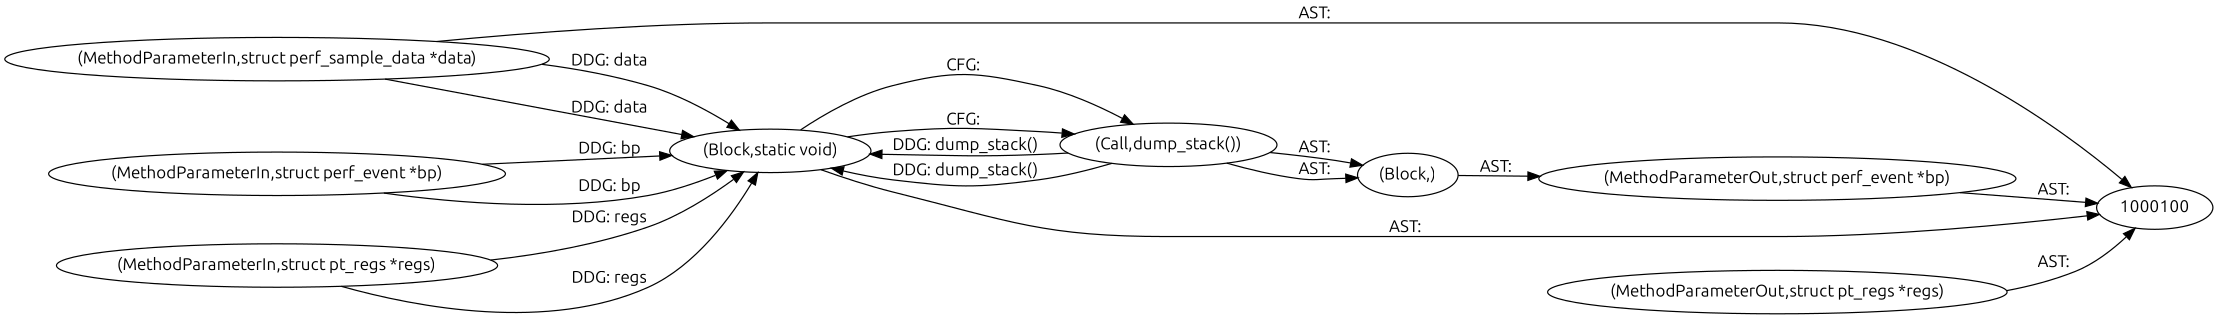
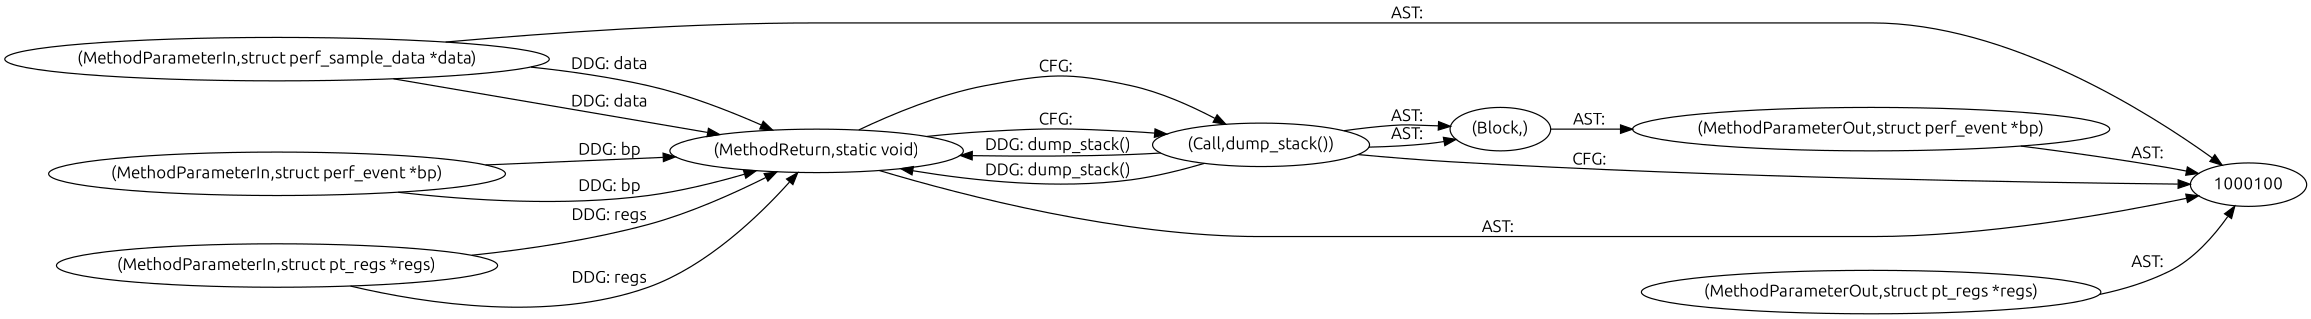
  digraph {
    fontname=Ubuntu
    rankdir=LR
    node [fontname=Ubuntu]
    edge [fontname=Ubuntu]
-   n1 [label="(Block,static void)"]
+   n1 [label="(MethodReturn,static void)"]
    n2 [label="(Call,dump_stack())"]
    1000100
    n4 [label="(Block,)"]
    n5 [label="(MethodParameterIn,struct perf_event *bp)"]
    n6 [label="(MethodParameterOut,struct perf_event *bp)"]
    n7 [label="(MethodParameterIn,struct perf_sample_data *data)"]
    n8 [label="(MethodParameterIn,struct pt_regs *regs)"]
    n9 [label="(MethodParameterOut,struct pt_regs *regs)"]
    n1 -> n2 [label="CFG: "]
    n1 -> n2 [label="CFG: "]
    n1 -> 1000100 [label="AST: "]
    n2 -> n1 [label="DDG: dump_stack()"]
    n2 -> n1 [label="DDG: dump_stack()"]
+   n2 -> 1000100 [label="CFG: "]
    n2 -> n4 [label="AST: "]
    n2 -> n4 [label="AST: "]
    n4 -> n6 [label="AST: "]
    n5 -> n1 [label="DDG: bp"]
    n5 -> n1 [label="DDG: bp"]
    n6 -> 1000100 [label="AST: "]
    n7 -> n1 [label="DDG: data"]
    n7 -> n1 [label="DDG: data"]
    n7 -> 1000100 [label="AST: "]
    n8 -> n1 [label="DDG: regs"]
    n8 -> n1 [label="DDG: regs"]
    n9 -> 1000100 [label="AST: "]
  }
